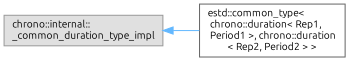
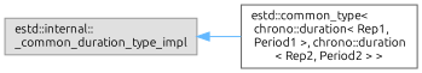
  digraph {
    rankdir=LR
    fontname=Ubuntu
    node [fontname=Ubuntu fontsize=10 shape=box style=filled]
-   n1 [color=grey60 fillcolor="#E0E0E0" height=0.2 label="chrono::internal::\l_common_duration_type_impl" width=0.4]
+   n1 [color=grey60 fillcolor="#E0E0E0" height=0.2 label="estd::internal::\l_common_duration_type_impl" width=0.4]
    n2 [color=grey40 fillcolor=white height=0.2 label="estd::common_type\<\l chrono::duration\< Rep1,\l Period1 \>, chrono::duration\l\< Rep2, Period2 \> \>" width=0.4]
    n1 -> n2 [color=steelblue1 dir=back fontname=Ubuntu fontsize=10 labelfontname=Helvetica labelfontsize=10 style=solid]
  }
